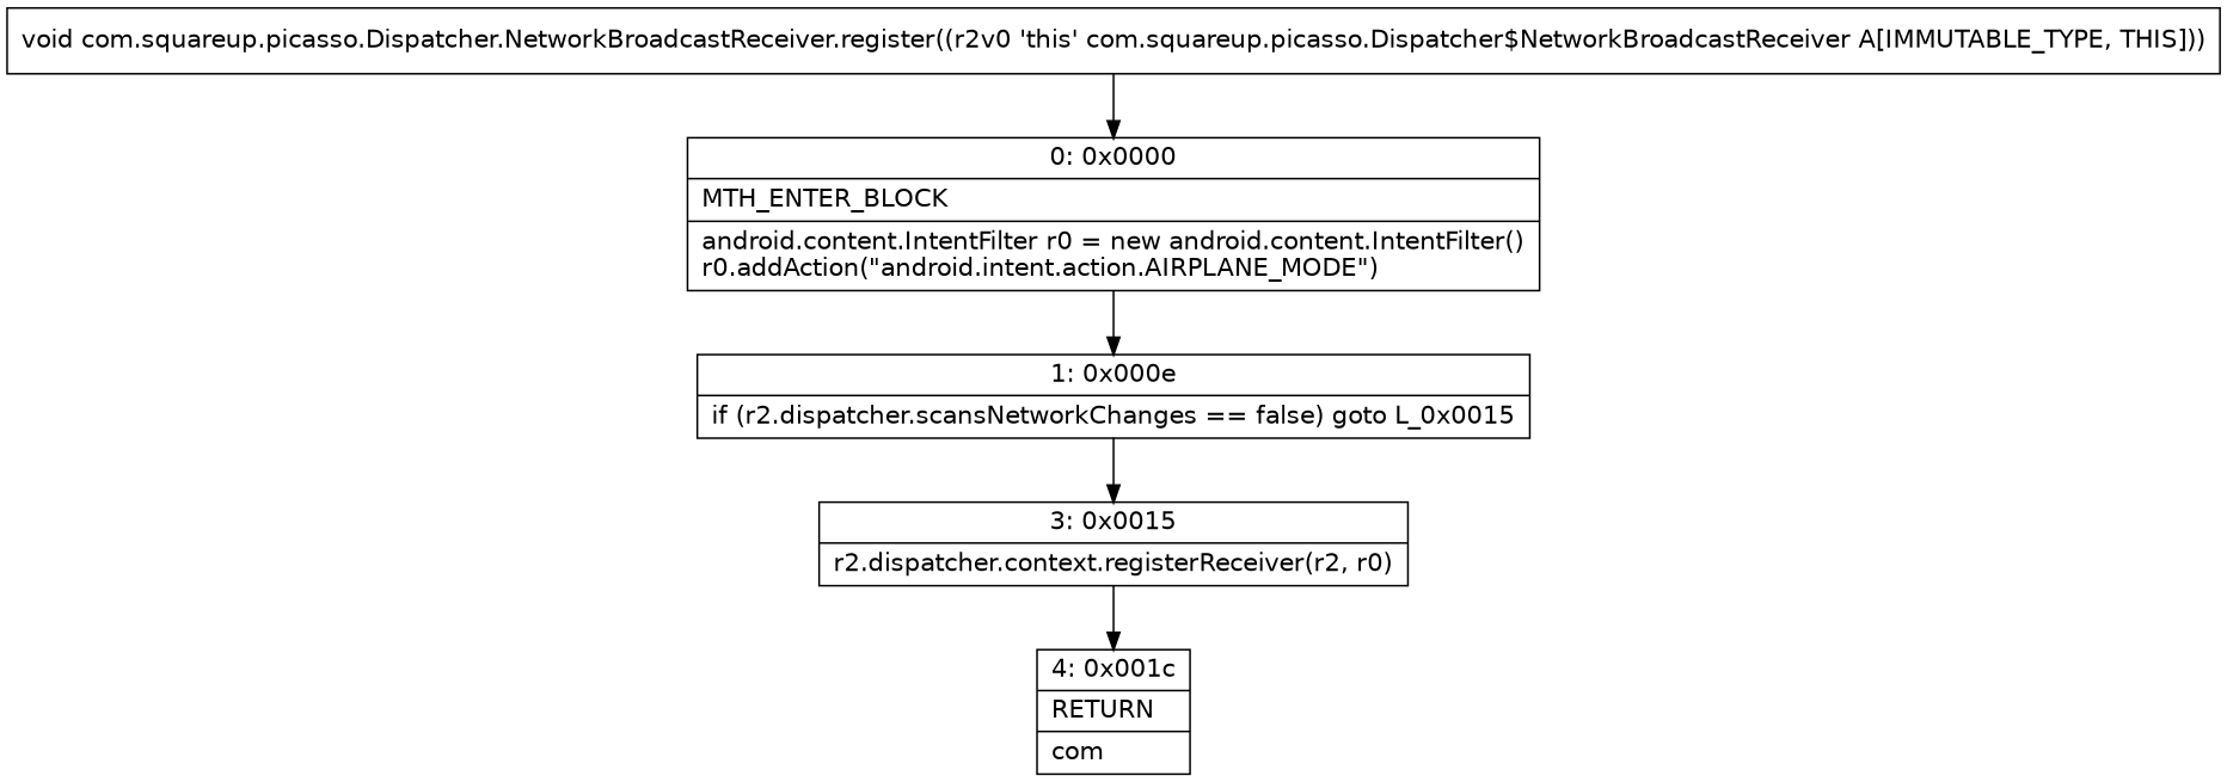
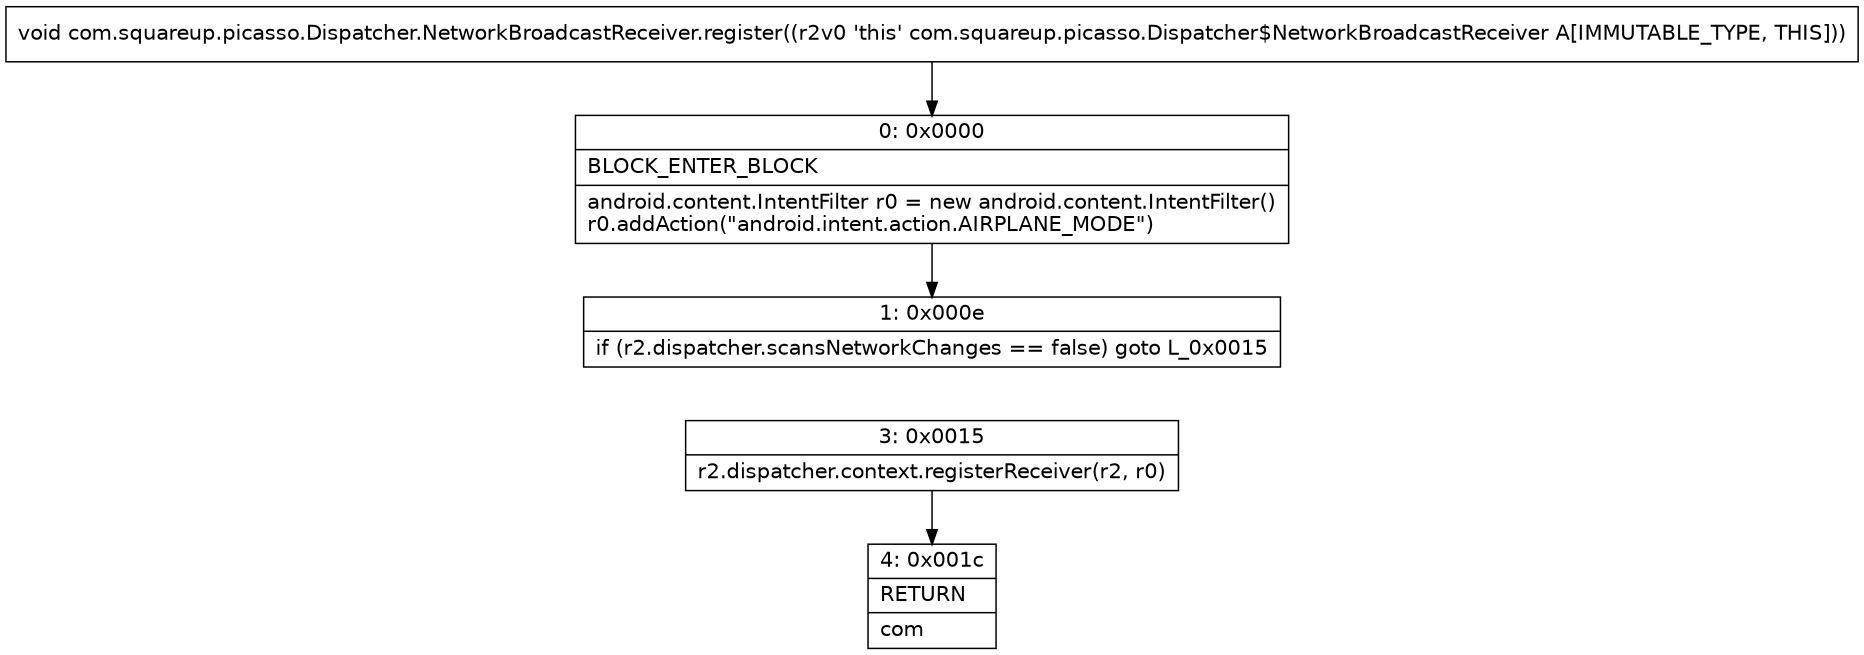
  digraph {
    fontname="DejaVu Sans"
    node [fontname="DejaVu Sans" shape=record]
    edge [fontname="DejaVu Sans"]
-   n1 [label="{0\:\ 0x0000|MTH_ENTER_BLOCK\l|android.content.IntentFilter r0 = new android.content.IntentFilter()\lr0.addAction(\"android.intent.action.AIRPLANE_MODE\")\l}"]
+   n1 [label="{0\:\ 0x0000|BLOCK_ENTER_BLOCK\l|android.content.IntentFilter r0 = new android.content.IntentFilter()\lr0.addAction(\"android.intent.action.AIRPLANE_MODE\")\l}"]
    n2 [label="{1\:\ 0x000e|if (r2.dispatcher.scansNetworkChanges == false) goto L_0x0015\l}"]
    n3 [label="{3\:\ 0x0015|r2.dispatcher.context.registerReceiver(r2, r0)\l}"]
    n4 [label="{4\:\ 0x001c|RETURN\l|com\l}"]
    n5 [label="{void com.squareup.picasso.Dispatcher.NetworkBroadcastReceiver.register((r2v0 'this' com.squareup.picasso.Dispatcher$NetworkBroadcastReceiver A[IMMUTABLE_TYPE, THIS])) }"]
    n1 -> n2
-   n2 -> n3
    n3 -> n4
    n5 -> n1
  }
